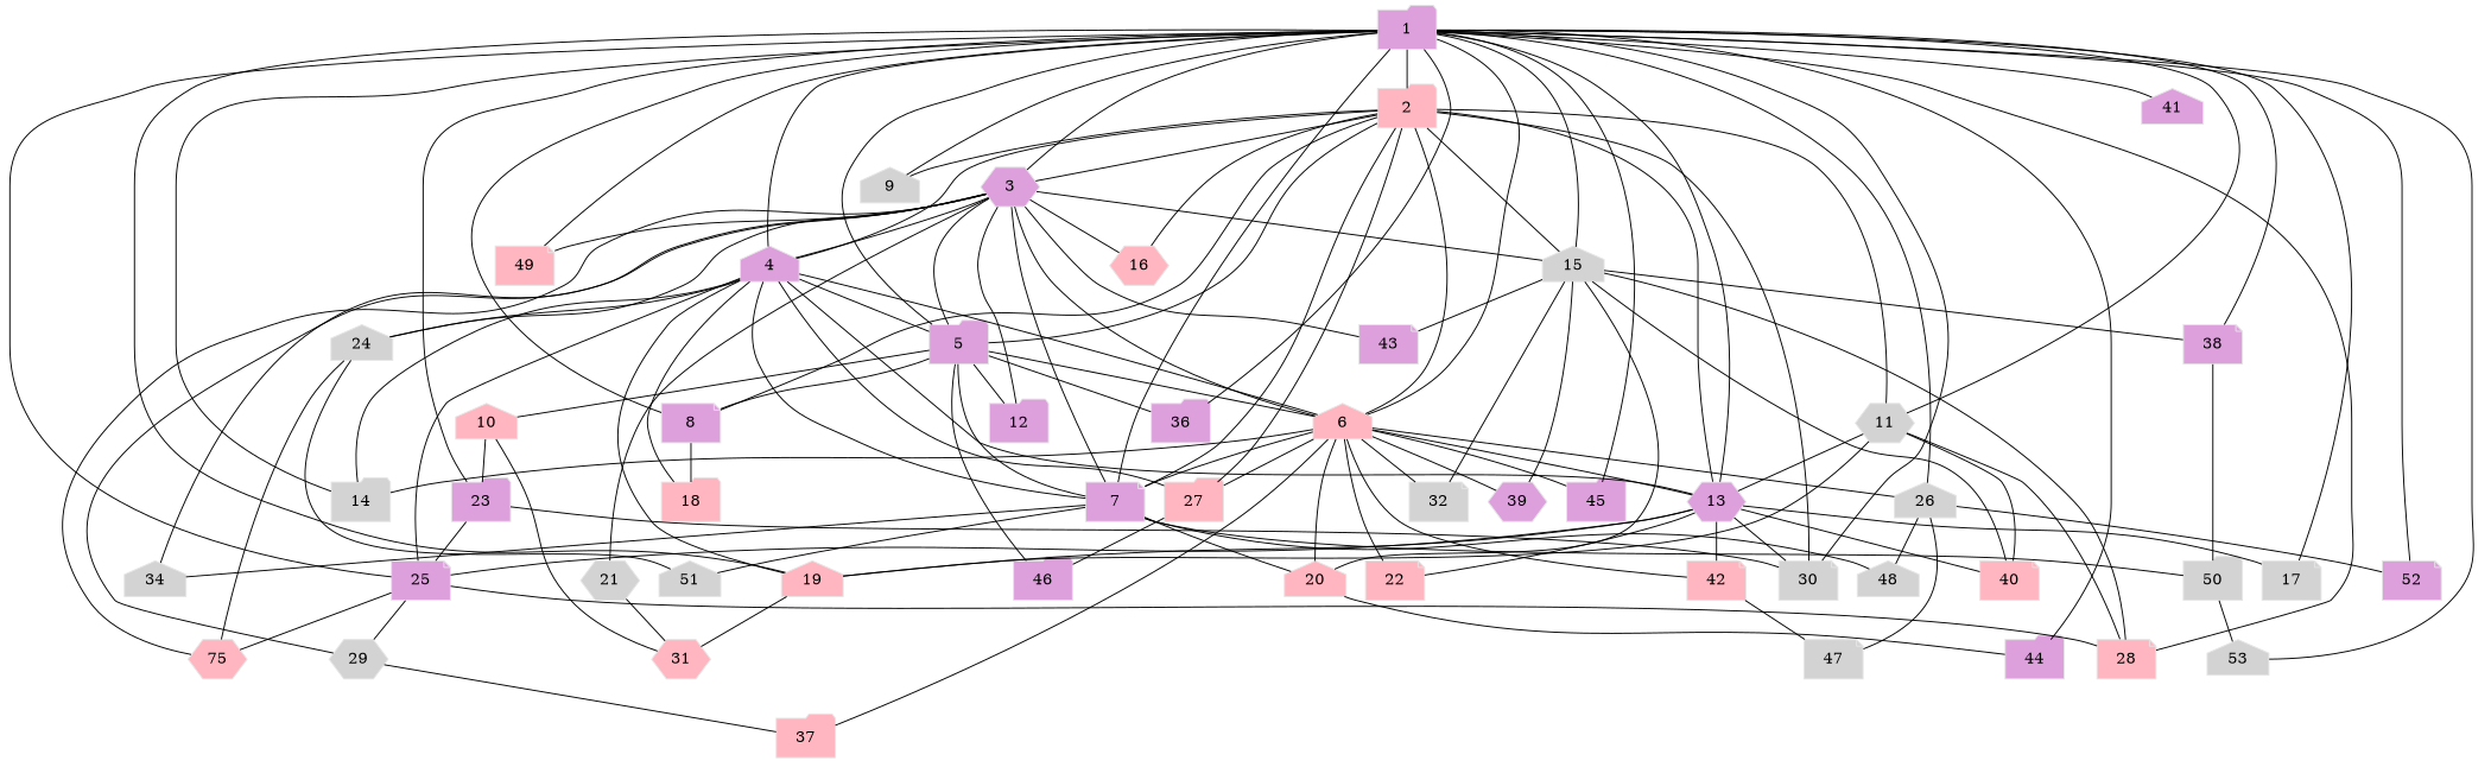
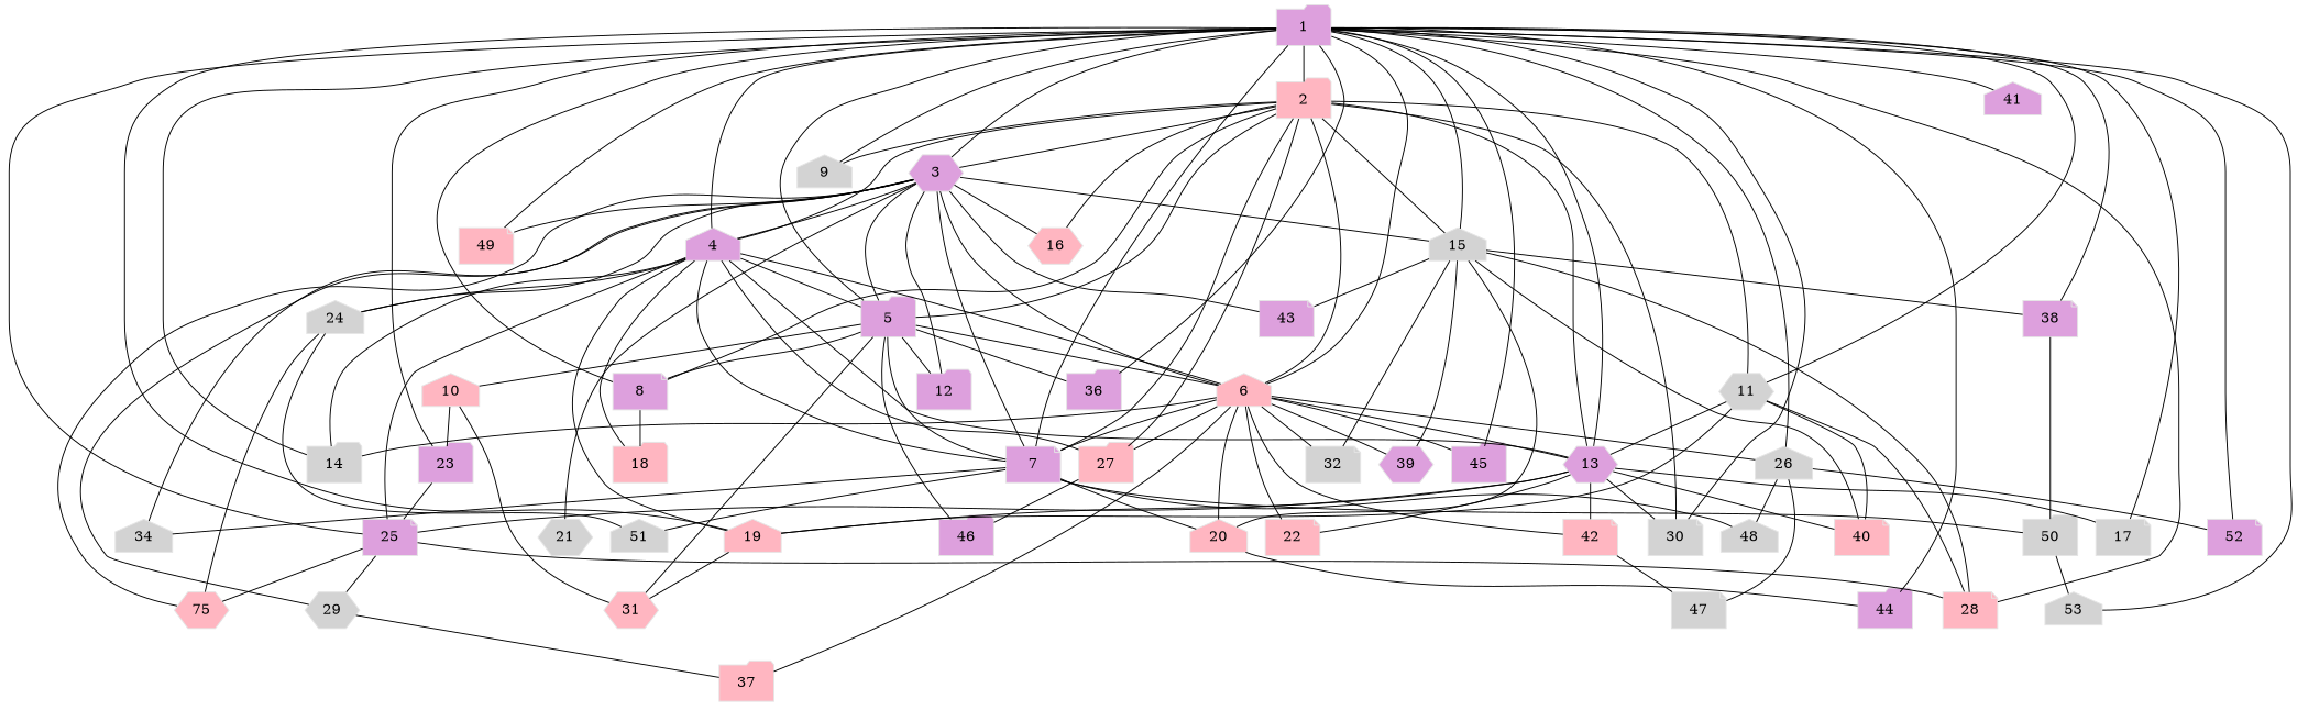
  graph {
    node [color=gray90 fillcolor=plum shape=note style=filled]
    edge [weight=1.0]
    1 [shape=folder]
    2 [fillcolor=lightpink shape=folder]
    3 [shape=hexagon]
    4 [shape=house]
    5 [shape=folder]
    6 [fillcolor=lightpink shape=house]
    7
    8
    9 [fillcolor=lightgrey shape=house]
    11 [fillcolor=lightgrey shape=hexagon]
    13 [shape=hexagon]
    14 [fillcolor=lightgrey shape=folder]
    15 [fillcolor=lightgrey shape=house]
    17 [fillcolor=lightgrey]
    19 [fillcolor=lightpink shape=house]
    23 [shape=folder]
    25
    26 [fillcolor=lightgrey shape=house]
    28 [fillcolor=lightpink]
    30 [fillcolor=lightgrey]
    36 [shape=folder]
    38
    41 [shape=house]
    44 [shape=folder]
    45 [shape=folder]
    49 [fillcolor=lightpink]
    52
    53 [fillcolor=lightgrey shape=house]
    16 [fillcolor=lightpink shape=hexagon]
    27 [fillcolor=lightpink shape=folder]
    12 [shape=folder]
    21 [fillcolor=lightgrey shape=hexagon]
    24 [fillcolor=lightgrey shape=house]
    29 [fillcolor=lightgrey shape=hexagon]
    34 [fillcolor=lightgrey shape=house]
    n36 [fillcolor=lightpink label=75 shape=hexagon]
    43
    18 [fillcolor=lightpink shape=folder]
    10 [fillcolor=lightpink shape=house]
    31 [fillcolor=lightpink shape=hexagon]
    46 [shape=folder]
    20 [fillcolor=lightpink shape=house]
    22 [fillcolor=lightpink]
    32 [fillcolor=lightgrey]
    37 [fillcolor=lightpink shape=folder]
    39 [shape=hexagon]
    42 [fillcolor=lightpink]
    48 [fillcolor=lightgrey shape=house]
    50 [fillcolor=lightgrey shape=folder]
    51 [fillcolor=lightgrey shape=house]
    40 [fillcolor=lightpink]
    47 [fillcolor=lightgrey]
    1 -- 2 [weight=4.0]
    1 -- 3 [weight=4.0]
    1 -- 4 [weight=3.0]
    1 -- 5 [weight=2.0]
    1 -- 6 [weight=3.0]
    1 -- 7 [weight=2.0]
    1 -- 8
    1 -- 9
    1 -- 11
    1 -- 13 [weight=2.0]
    1 -- 14
    1 -- 15
    1 -- 17
    1 -- 19
    1 -- 23 [weight=3.0]
    1 -- 25
    1 -- 26
    1 -- 28
    1 -- 30 [weight=2.0]
    1 -- 36
    1 -- 38
    1 -- 41
    1 -- 44
    1 -- 45
    1 -- 49
    1 -- 52
    1 -- 53
    2 -- 3 [weight=4.0]
    2 -- 4 [weight=2.0]
    2 -- 5 [weight=2.0]
    2 -- 6 [weight=2.0]
    2 -- 7 [weight=2.0]
    2 -- 8
    2 -- 9 [weight=2.0]
    2 -- 11
    2 -- 13 [weight=9.0]
    2 -- 15
    2 -- 30 [weight=5.0]
    2 -- 16 [weight=2.0]
    2 -- 27
    3 -- 4 [weight=3.0]
    3 -- 5 [weight=2.0]
    3 -- 6 [weight=2.0]
    3 -- 7 [weight=3.0]
    3 -- 15 [weight=2.0]
    3 -- 49
    3 -- 16
    3 -- 12 [weight=2.0]
    3 -- 21
    3 -- 24 [weight=2.0]
    3 -- 29 [weight=2.0]
    3 -- 34
    3 -- n36
    3 -- 43
    4 -- 5
    4 -- 6 [weight=2.0]
    4 -- 7
    4 -- 13
    4 -- 14 [weight=2.0]
    4 -- 19
    4 -- 25
    4 -- 27
    4 -- 24
    4 -- 18
    5 -- 6 [weight=2.0]
    5 -- 7 [weight=2.0]
    5 -- 8
    5 -- 36
    5 -- 12 [weight=2.0]
    5 -- 10
-   21 -- 31 [weight=2.0]
+   5 -- 31 [weight=2.0]
    5 -- 46
    6 -- 7 [weight=2.0]
    6 -- 13
    6 -- 14
    6 -- 26
    6 -- 45
    6 -- 27 [weight=2.0]
    6 -- 20
    6 -- 22 [weight=2.0]
    6 -- 32
    6 -- 37
    6 -- 39
    6 -- 42
    7 -- 34
    7 -- 20
    7 -- 48
    7 -- 50
    7 -- 51
    8 -- 18
    11 -- 13
    11 -- 19
    11 -- 28
    11 -- 40
    13 -- 17 [weight=2.0]
    13 -- 19
    13 -- 25
    13 -- 30 [weight=2.0]
    13 -- 22
    13 -- 42
    13 -- 40
    15 -- 28
    15 -- 38
    15 -- 43
    15 -- 20
    15 -- 32
    15 -- 39
    15 -- 40
    19 -- 31
    23 -- 25
-   23 -- 30
    25 -- 28
    25 -- 29
    25 -- n36
    26 -- 52
    26 -- 48
    26 -- 47
    38 -- 50
    27 -- 46
    24 -- n36
    24 -- 51
    29 -- 37
    10 -- 23
    10 -- 31
    20 -- 44
    42 -- 47
    50 -- 53
  }
